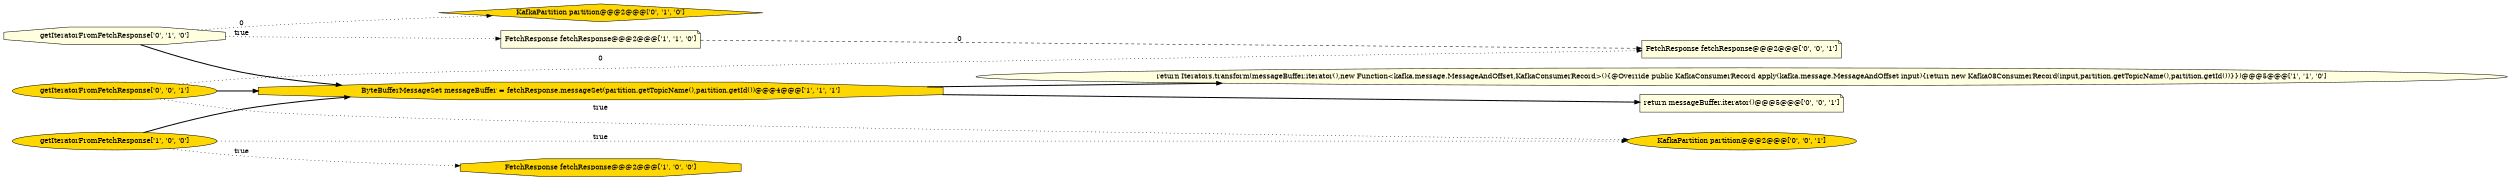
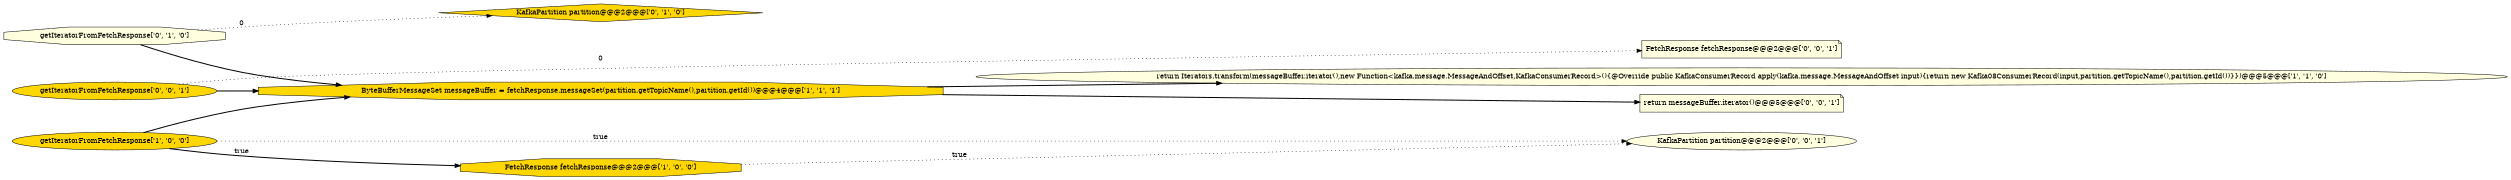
  digraph {
    fontname="DejaVu Serif"
    rankdir=LR
    node [fillcolor=gold fontname="DejaVu Serif" shape=ellipse style=filled]
    edge [fontname="DejaVu Serif" style=dotted]
    n1 [label="ByteBufferMessageSet messageBuffer = fetchResponse.messageSet(partition.getTopicName(),partition.getId())@@@4@@@['1', '1', '1']" shape=octagon]
    n2 [fillcolor=lightyellow label="return messageBuffer.iterator()@@@5@@@['0', '0', '1']" shape=note]
    n3 [fillcolor=lightyellow label="return Iterators.transform(messageBuffer.iterator(),new Function<kafka.message.MessageAndOffset,KafkaConsumerRecord>(){@Override public KafkaConsumerRecord apply(kafka.message.MessageAndOffset input){return new Kafka08ConsumerRecord(input,partition.getTopicName(),partition.getId())}})@@@5@@@['1', '1', '0']"]
    n4 [label="FetchResponse fetchResponse@@@2@@@['1', '0', '0']" shape=octagon]
    n5 [fillcolor=lightyellow label="getIteratorFromFetchResponse['0', '1', '0']" shape=octagon]
-   n6 [fillcolor=lightyellow label="FetchResponse fetchResponse@@@2@@@['1', '1', '0']" shape=note]
    n7 [label="KafkaPartition partition@@@2@@@['0', '1', '0']" shape=diamond]
    n8 [fillcolor=lightyellow label="FetchResponse fetchResponse@@@2@@@['0', '0', '1']" shape=note]
-   n9 [label="KafkaPartition partition@@@2@@@['0', '0', '1']"]
+   n9 [fillcolor=lightyellow label="KafkaPartition partition@@@2@@@['0', '0', '1']"]
    n10 [label="getIteratorFromFetchResponse['0', '0', '1']"]
    n11 [label="getIteratorFromFetchResponse['1', '0', '0']"]
    n1 -> n2 [style=bold]
    n1 -> n3 [style=bold]
    n5 -> n1 [style=bold]
-   n5 -> n6 [label=true]
    n5 -> n7 [label=0]
-   n6 -> n8 [label=0 style=dashed]
    n10 -> n1 [style=bold]
    n10 -> n8 [label=0]
-   n10 -> n9 [label=true]
+   n4 -> n9 [label=true]
    n11 -> n1 [style=bold]
-   n11 -> n4 [label=true]
+   n11 -> n4 [label=true style=bold]
    n11 -> n9 [label=true]
  }
